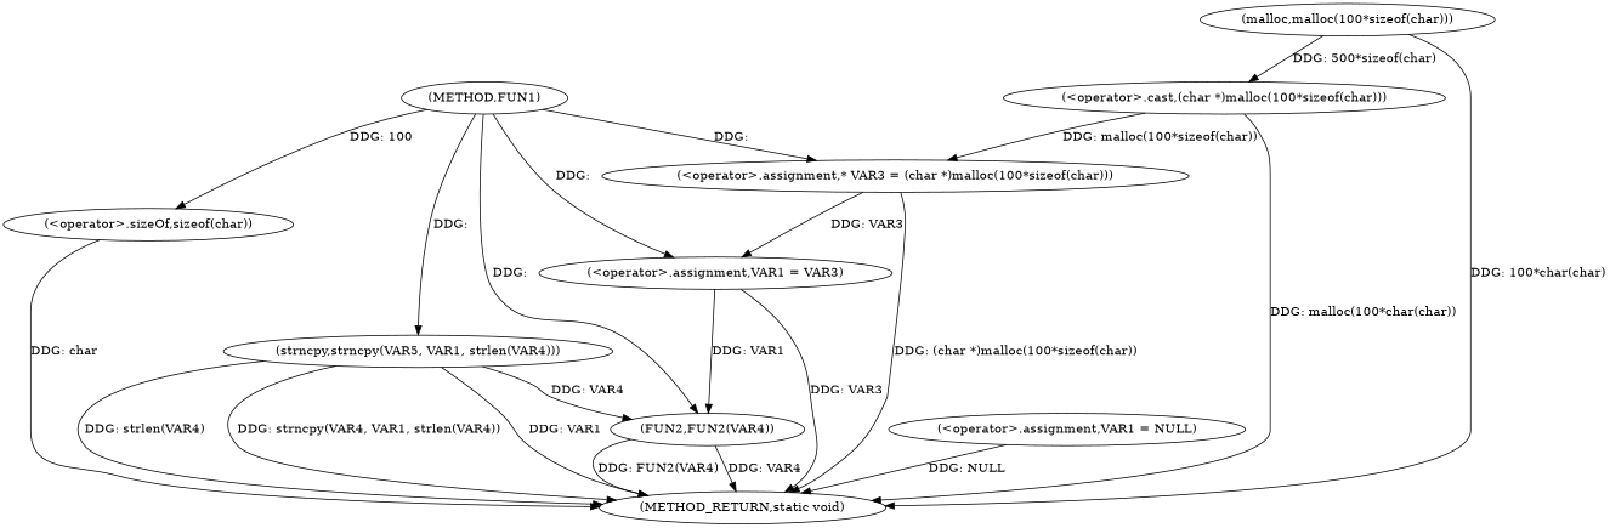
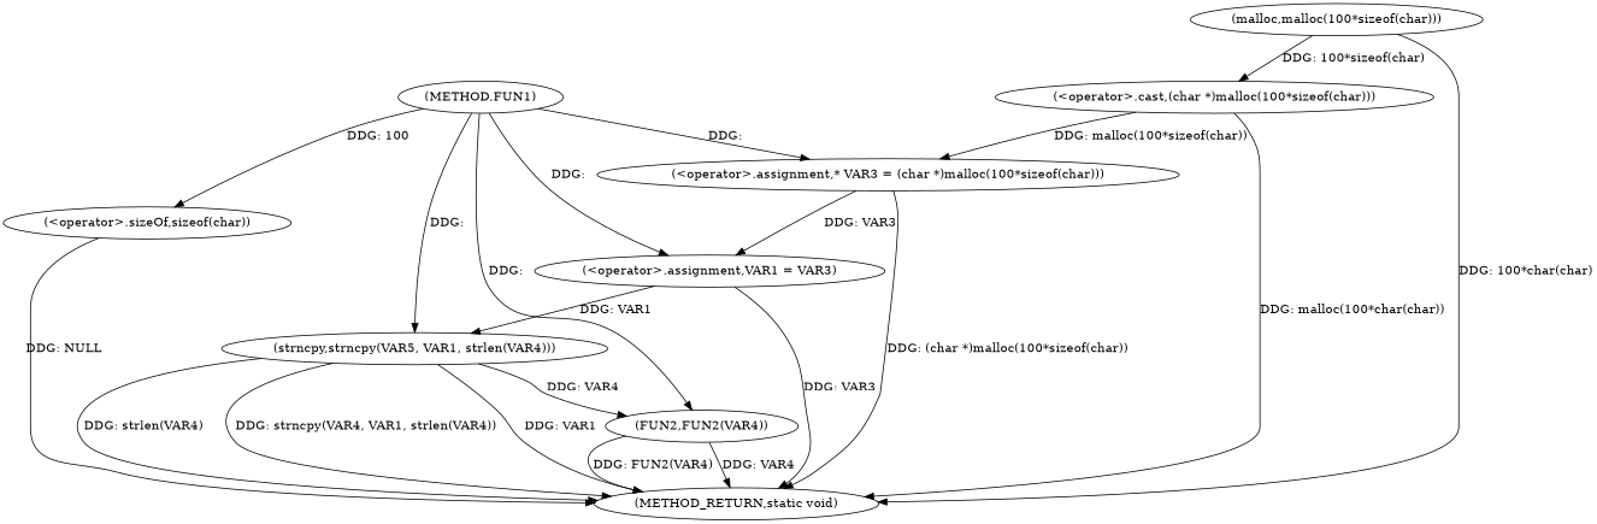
  digraph {
    n1 [label="(METHOD,FUN1)"]
    n2 [label="(<operator>.assignment,* VAR3 = (char *)malloc(100*sizeof(char)))"]
    n3 [label="(<operator>.sizeOf,sizeof(char))"]
    n4 [label="(<operator>.assignment,VAR1 = VAR3)"]
    n5 [label="(strncpy,strncpy(VAR5, VAR1, strlen(VAR4)))"]
    n6 [label="(FUN2,FUN2(VAR4))"]
-   n7 [label="(<operator>.assignment,VAR1 = NULL)"]
    n8 [label="(METHOD_RETURN,static void)"]
    n9 [label="(<operator>.cast,(char *)malloc(100*sizeof(char)))"]
    n10 [label="(malloc,malloc(100*sizeof(char)))"]
    n1 -> n2 [label="DDG: "]
    n1 -> n3 [label="DDG: 100"]
    n1 -> n4 [label="DDG: "]
    n1 -> n5 [label="DDG: "]
    n1 -> n6 [label="DDG: "]
    n2 -> n4 [label="DDG: VAR3"]
    n2 -> n8 [label="DDG: (char *)malloc(100*sizeof(char))"]
-   n3 -> n8 [label="DDG: char"]
-   n4 -> n6 [label="DDG: VAR1"]
+   n3 -> n8 [label="DDG: NULL"]
+   n4 -> n5 [label="DDG: VAR1"]
    n4 -> n8 [label="DDG: VAR3"]
    n5 -> n6 [label="DDG: VAR4"]
    n5 -> n8 [label="DDG: strlen(VAR4)"]
    n5 -> n8 [label="DDG: strncpy(VAR4, VAR1, strlen(VAR4))"]
    n5 -> n8 [label="DDG: VAR1"]
    n6 -> n8 [label="DDG: VAR4"]
    n6 -> n8 [label="DDG: FUN2(VAR4)"]
-   n7 -> n8 [label="DDG: NULL"]
    n9 -> n2 [label="DDG: malloc(100*sizeof(char))"]
    n9 -> n8 [label="DDG: malloc(100*char(char))"]
    n10 -> n8 [label="DDG: 100*char(char)"]
-   n10 -> n9 [label="DDG: 500*sizeof(char)"]
+   n10 -> n9 [label="DDG: 100*sizeof(char)"]
  }
